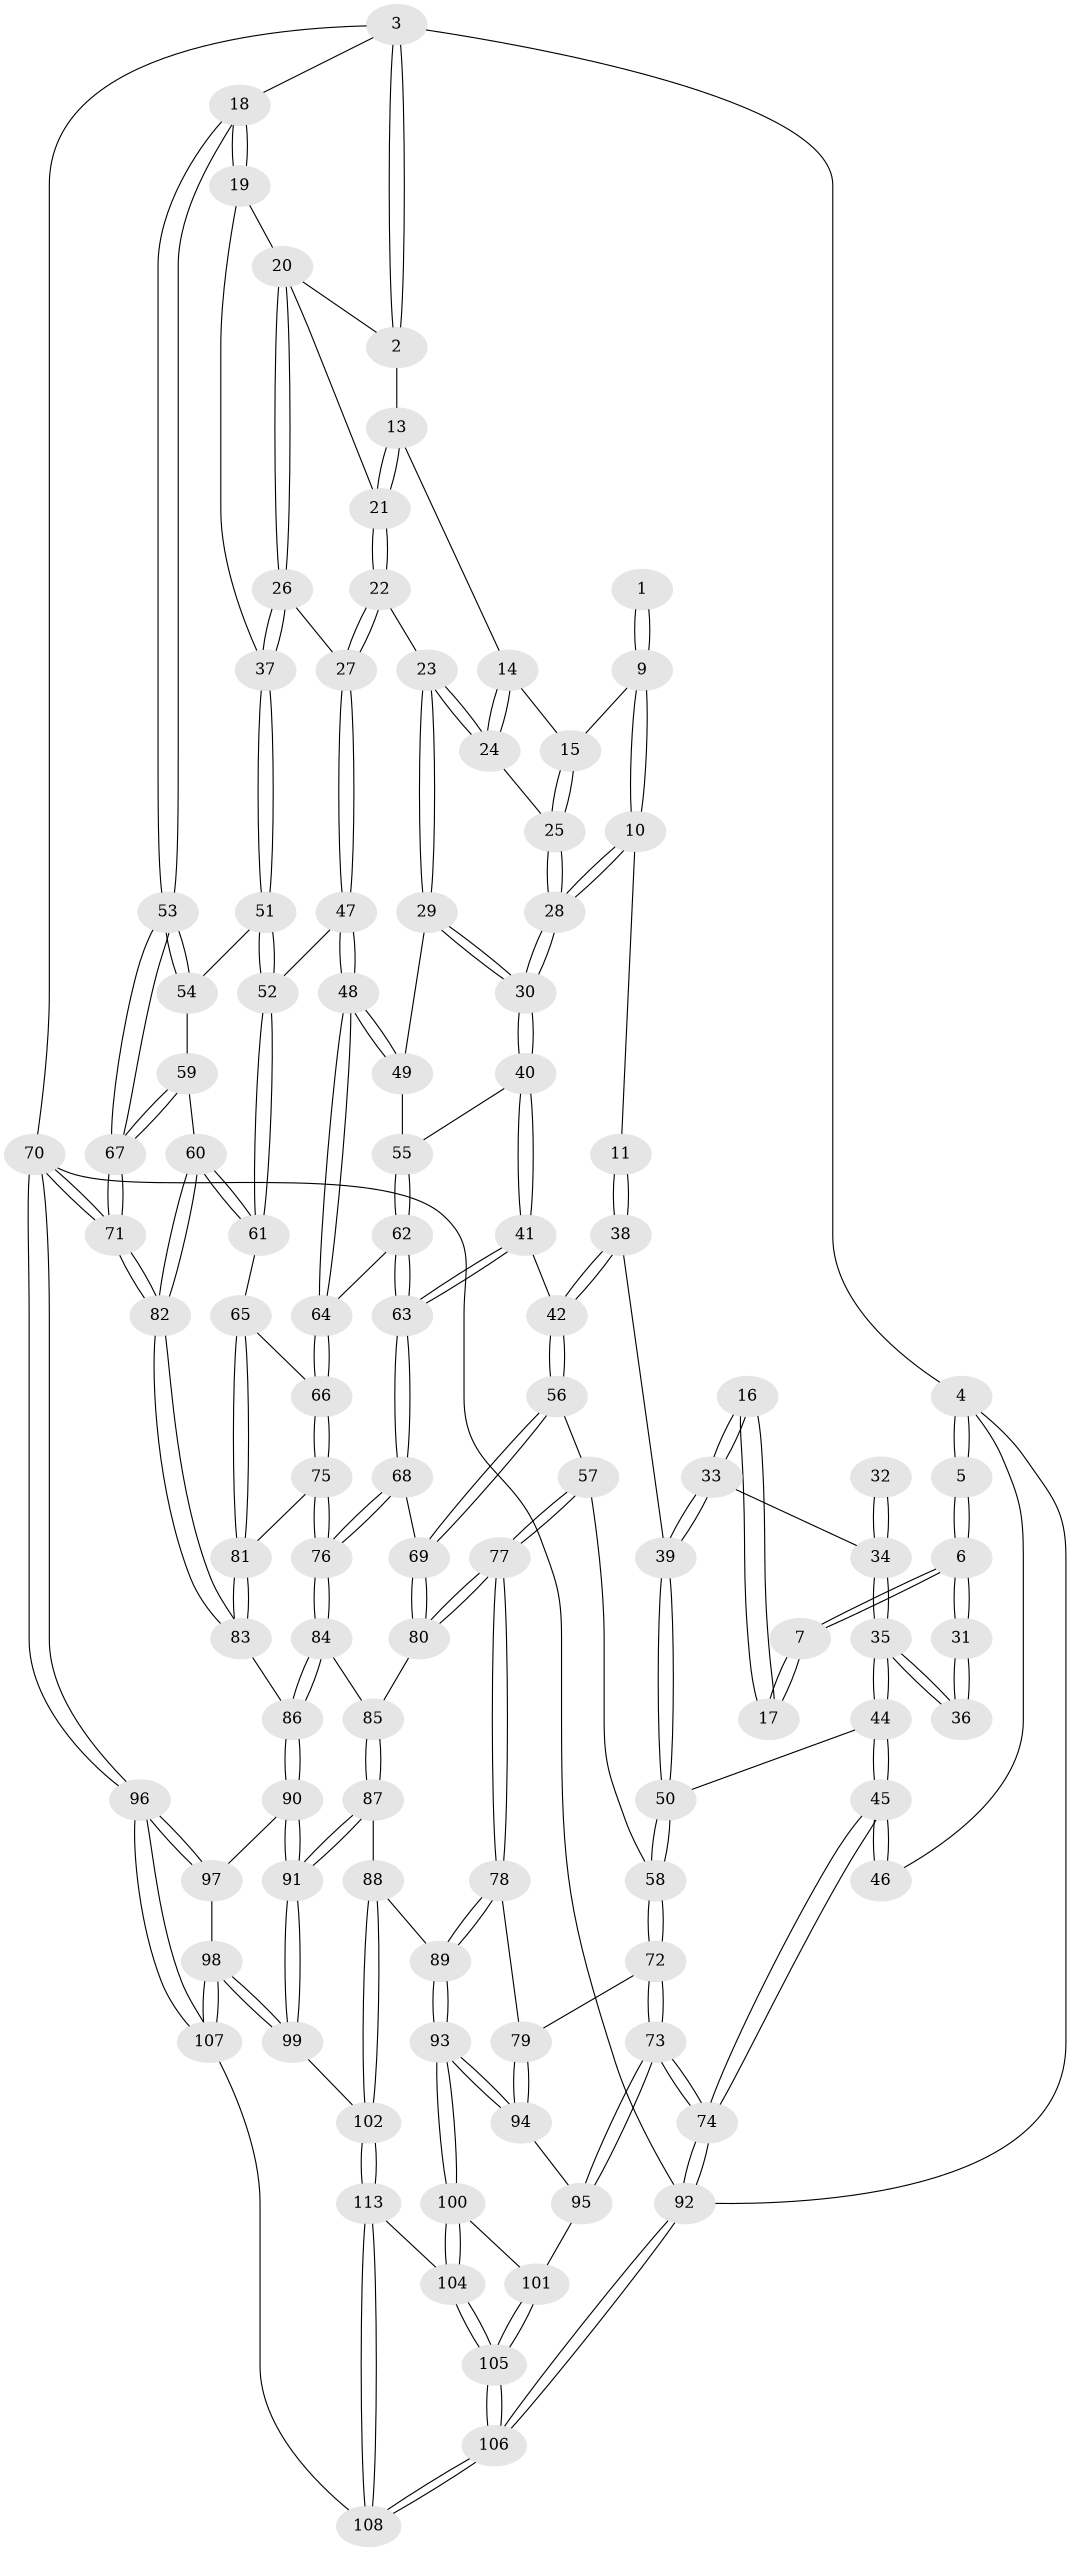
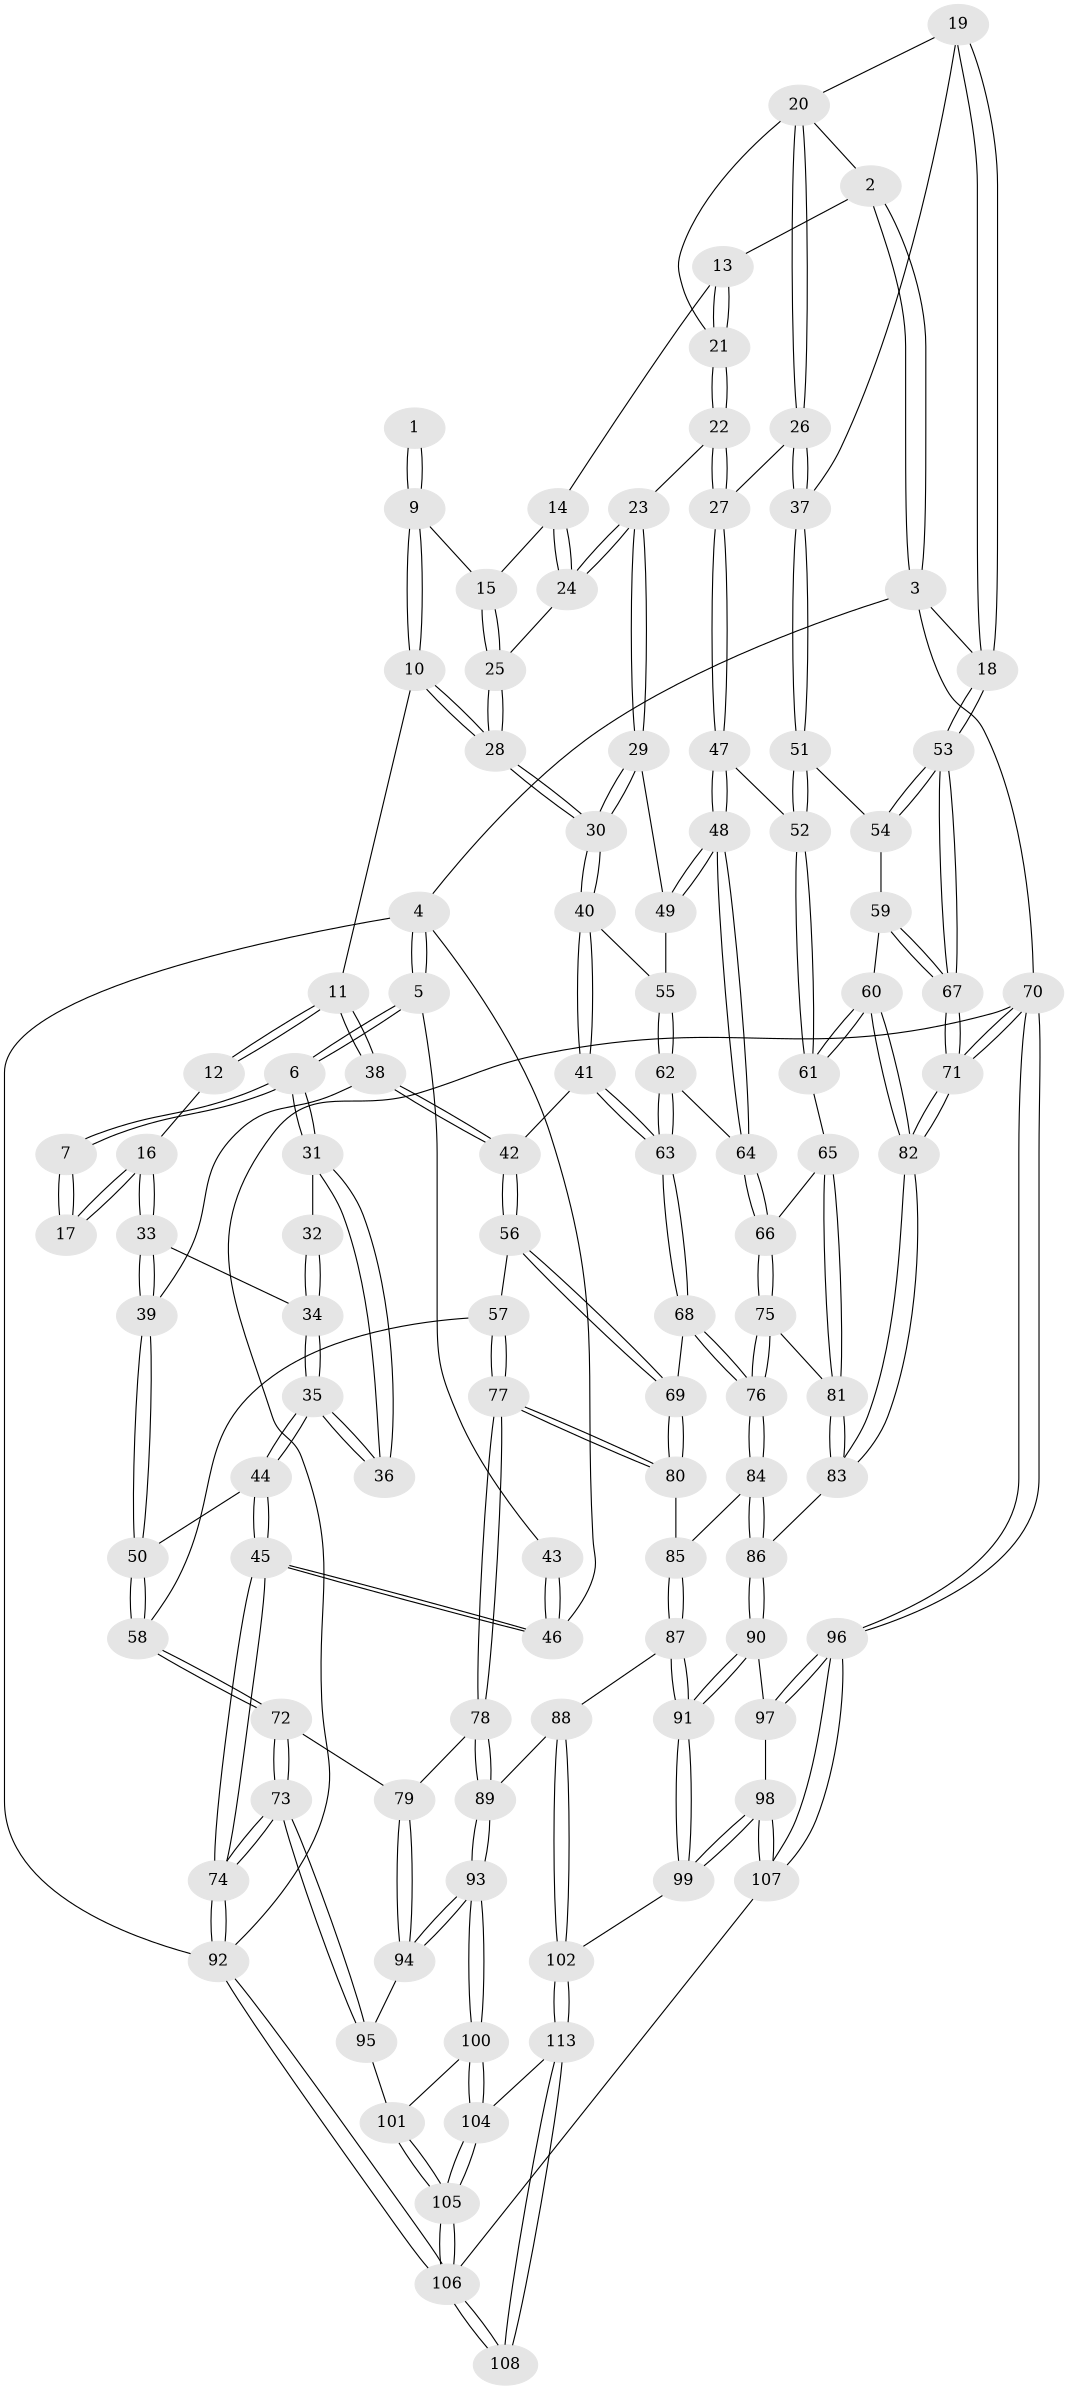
  graph {
    fontname="DejaVu Serif"
    node [color=gray90 fontname="DejaVu Serif" style=filled]
    edge [fontname="DejaVu Serif"]
    1
    9
    2
    3
    13
    10
    15
    4
    18
    70
    14
    21
    5
    46
    92
    19
    53
    71
    96
    6
+   43
    106
    7
    31
    17
    32
    36
+   12
    16
    11
    28
    25
    38
    30
    39
    42
    33
    24
    22
    34
    20
    37
    54
    67
    26
    51
    27
    23
    29
    47
    49
    48
    52
    40
    55
    41
    35
    50
    44
    45
    56
    58
    63
    62
    68
    57
    69
    74
    64
    61
    66
    72
    59
    65
    60
    77
    80
    78
    73
    79
    82
    83
    81
    76
    75
    84
    85
    97
    107
    95
    94
    101
    86
    89
    93
    87
    90
    88
    91
    102
    99
    n102 [label=113]
    100
    98
    108
    104
    105
    1 -- 9
    1 -- 9
    9 -- 10
    9 -- 10
    9 -- 15
    2 -- 3
    2 -- 3
    2 -- 13
    3 -- 4
    3 -- 18
    3 -- 70
    13 -- 14
    13 -- 21
    13 -- 21
    10 -- 11
    10 -- 28
    10 -- 28
    15 -- 25
    15 -- 25
    4 -- 5
    4 -- 5
    4 -- 46
    4 -- 92
    18 -- 19
    18 -- 19
    18 -- 53
    18 -- 53
    70 -- 92
    70 -- 71
    70 -- 71
    70 -- 96
    70 -- 96
    14 -- 15
    14 -- 24
    14 -- 24
    21 -- 22
    21 -- 22
    5 -- 6
    5 -- 6
+   5 -- 43
    92 -- 106
    92 -- 106
    19 -- 20
    19 -- 37
    53 -- 54
    53 -- 54
    53 -- 67
    53 -- 67
    71 -- 82
    71 -- 82
    96 -- 97
    96 -- 97
    96 -- 107
    96 -- 107
    6 -- 7
    6 -- 7
    6 -- 31
    6 -- 31
+   43 -- 46
+   43 -- 46
    106 -- 108
    106 -- 108
    7 -- 17
    7 -- 17
+   31 -- 32
    31 -- 36
    31 -- 36
    32 -- 34
    32 -- 34
+   12 -- 16
    16 -- 17
    16 -- 17
    16 -- 33
    16 -- 33
+   11 -- 12
+   11 -- 12
    11 -- 38
    11 -- 38
    28 -- 30
    28 -- 30
    25 -- 28
    25 -- 28
    38 -- 39
    38 -- 42
    38 -- 42
    30 -- 40
    30 -- 40
    39 -- 50
    39 -- 50
    42 -- 56
    42 -- 56
    33 -- 39
    33 -- 39
    33 -- 34
    24 -- 25
    22 -- 27
    22 -- 27
    22 -- 23
    34 -- 35
    34 -- 35
    20 -- 2
    20 -- 21
    20 -- 26
    20 -- 26
    37 -- 51
    37 -- 51
    54 -- 59
    67 -- 71
    67 -- 71
    26 -- 37
    26 -- 37
    26 -- 27
    51 -- 54
    51 -- 52
    51 -- 52
    27 -- 47
    27 -- 47
    23 -- 24
    23 -- 24
    23 -- 29
    23 -- 29
    29 -- 30
    29 -- 30
    29 -- 49
    47 -- 48
    47 -- 48
    47 -- 52
    49 -- 55
    48 -- 49
    48 -- 49
    48 -- 64
    48 -- 64
    52 -- 61
    52 -- 61
    40 -- 55
    40 -- 41
    40 -- 41
    55 -- 62
    55 -- 62
    41 -- 42
    41 -- 63
    41 -- 63
    35 -- 36
    35 -- 36
    35 -- 44
    35 -- 44
    50 -- 58
    50 -- 58
    44 -- 50
    44 -- 45
    44 -- 45
    45 -- 46
    45 -- 46
    45 -- 74
    45 -- 74
    56 -- 57
    56 -- 69
    56 -- 69
    58 -- 72
    58 -- 72
    63 -- 68
    63 -- 68
    62 -- 63
    62 -- 63
    62 -- 64
    68 -- 69
    68 -- 76
    68 -- 76
    57 -- 58
    57 -- 77
    57 -- 77
    69 -- 80
    69 -- 80
    74 -- 92
    74 -- 92
    64 -- 66
    64 -- 66
    61 -- 65
    66 -- 75
    66 -- 75
    72 -- 73
    72 -- 73
    72 -- 79
    59 -- 67
    59 -- 67
    59 -- 60
    65 -- 66
    65 -- 81
    65 -- 81
    60 -- 61
    60 -- 61
    60 -- 82
    60 -- 82
    77 -- 80
    77 -- 80
    77 -- 78
    77 -- 78
    80 -- 85
    78 -- 79
    78 -- 89
    78 -- 89
    73 -- 74
    73 -- 74
    73 -- 95
    73 -- 95
    79 -- 94
    79 -- 94
    82 -- 83
    82 -- 83
    83 -- 86
    81 -- 83
    81 -- 83
    76 -- 84
    76 -- 84
    75 -- 81
    75 -- 76
    75 -- 76
    84 -- 85
    84 -- 86
    84 -- 86
    85 -- 87
    85 -- 87
    97 -- 98
-   107 -- 108
+   107 -- 106
    95 -- 101
    94 -- 95
    101 -- 105
    101 -- 105
    86 -- 90
    86 -- 90
    89 -- 93
    89 -- 93
    93 -- 94
    93 -- 94
    93 -- 100
    93 -- 100
    87 -- 88
    87 -- 91
    87 -- 91
    90 -- 97
    90 -- 91
    90 -- 91
    88 -- 89
    88 -- 102
    88 -- 102
    91 -- 99
    91 -- 99
    102 -- n102
    102 -- n102
    99 -- 102
    n102 -- 108
    n102 -- 108
    n102 -- 104
    100 -- 101
    100 -- 104
    100 -- 104
    98 -- 107
    98 -- 107
    98 -- 99
    98 -- 99
    104 -- 105
    104 -- 105
    105 -- 106
    105 -- 106
  }
